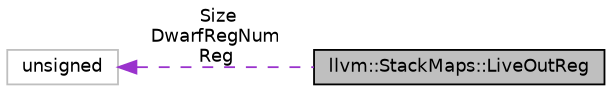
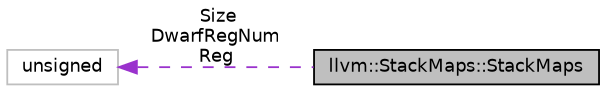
  digraph {
    rankdir=LR
    node [fontname=Helvetica fontsize=10 shape=record]
-   n1 [color=black fillcolor=grey75 fontcolor=black height=0.2 label="llvm::StackMaps::LiveOutReg" style=filled width=0.4]
+   n1 [color=black fillcolor=grey75 fontcolor=black height=0.2 label="llvm::StackMaps::StackMaps" style=filled width=0.4]
    n2 [color=grey75 height=0.2 label=unsigned width=0.4]
    n2 -> n1 [color=darkorchid3 dir=back fontname=Helvetica fontsize=10 label=" Size\nDwarfRegNum\nReg" labelfontname=Helvetica labelfontsize=10 style=dashed]
  }
